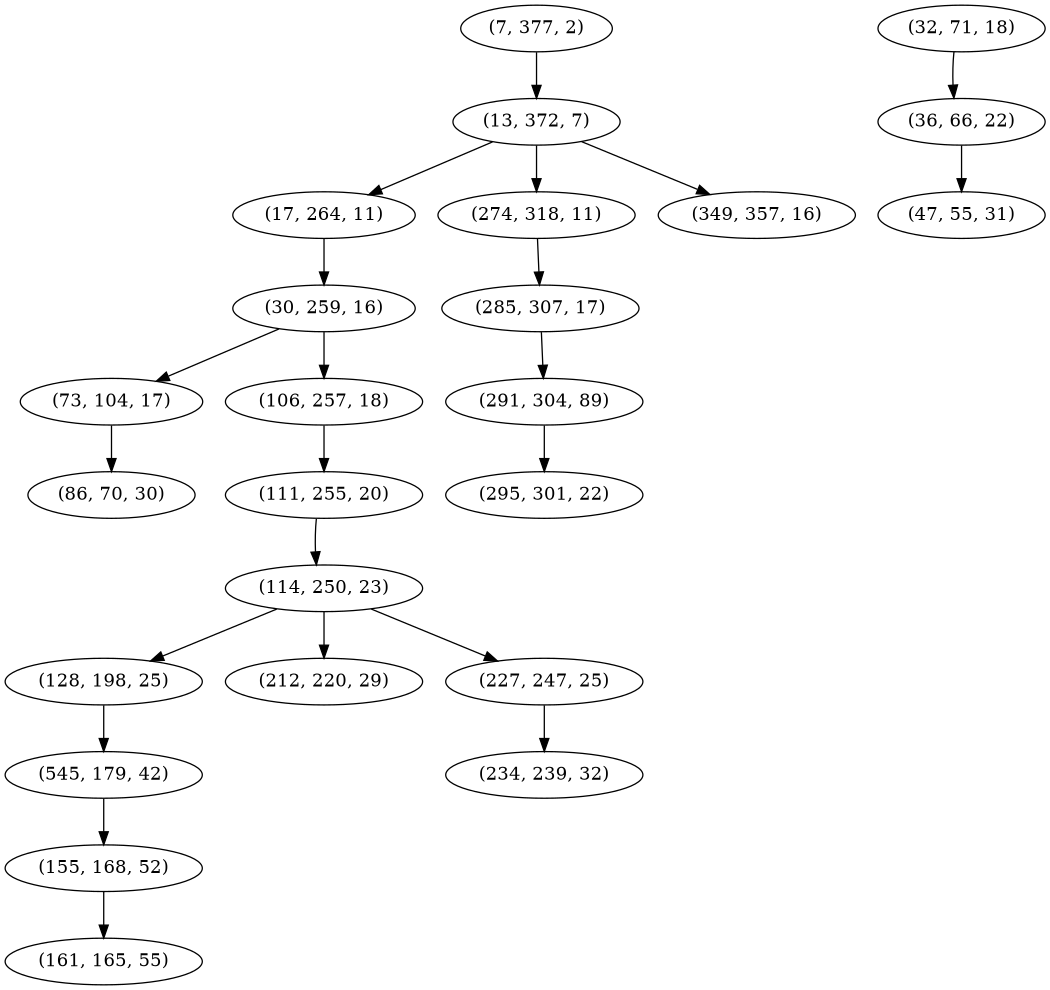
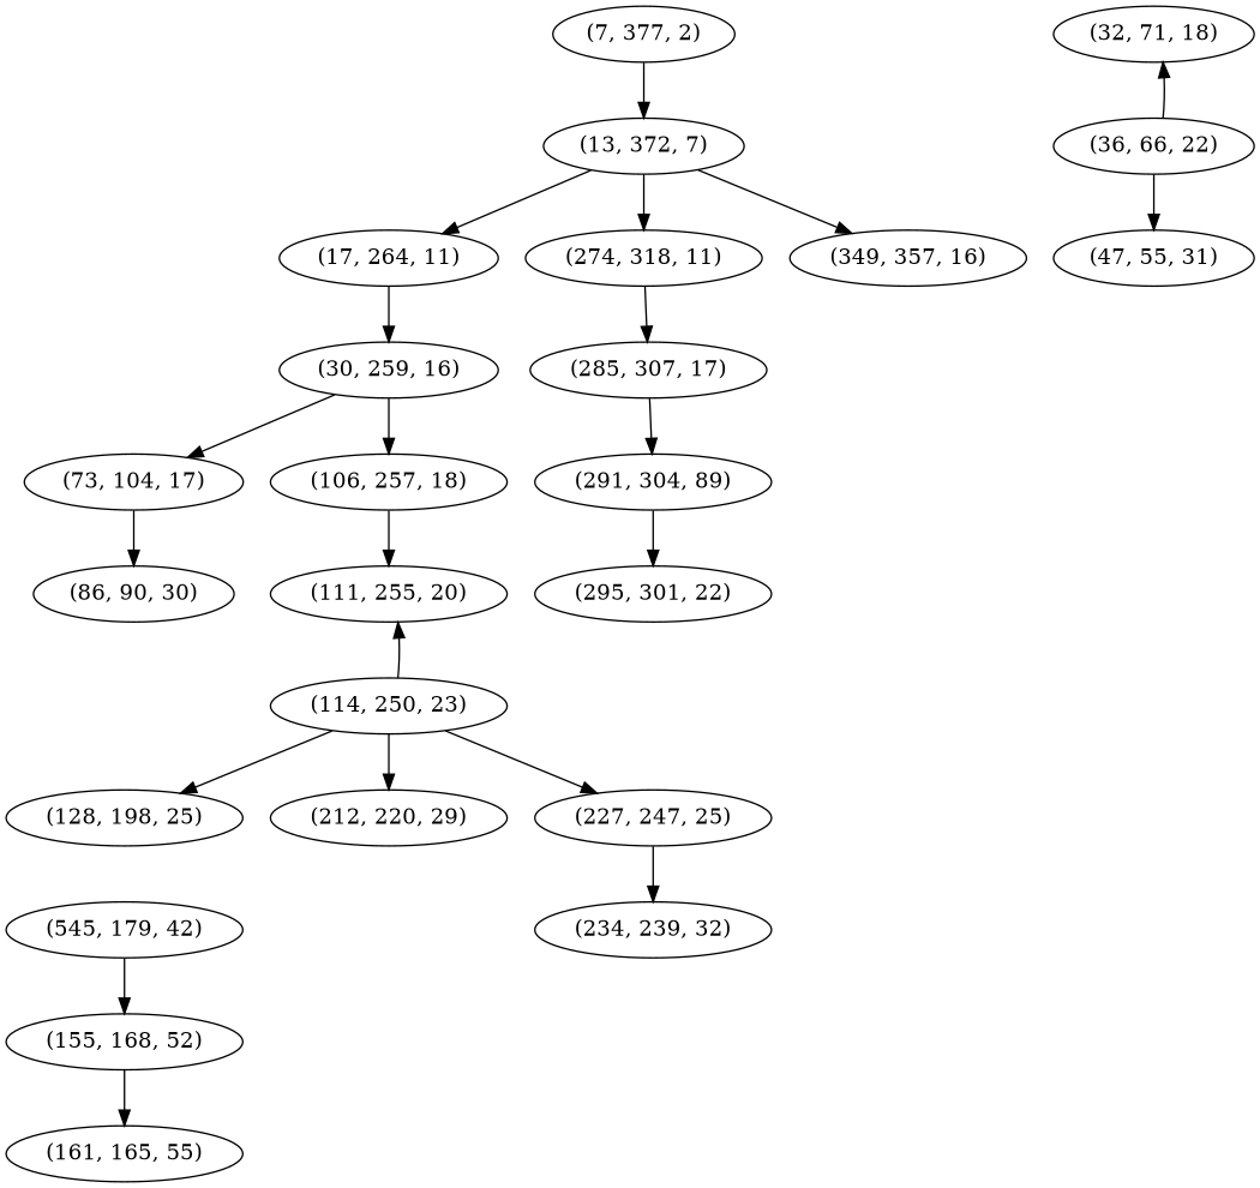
  digraph {
    "(7, 377, 2)"
    "(13, 372, 7)"
    "(17, 264, 11)"
    "(274, 318, 11)"
    "(349, 357, 16)"
    "(30, 259, 16)"
    "(285, 307, 17)"
    "(73, 104, 17)"
    "(106, 257, 18)"
    "(32, 71, 18)"
    "(36, 66, 22)"
-   "(86, 90, 30)" [label="(86, 70, 30)"]
+   "(86, 90, 30)"
    "(111, 255, 20)"
    "(47, 55, 31)"
    "(114, 250, 23)"
    "(128, 198, 25)"
    "(212, 220, 29)"
    "(227, 247, 25)"
    n19 [label="(545, 179, 42)"]
    "(234, 239, 32)"
    "(155, 168, 52)"
    "(161, 165, 55)"
    n23 [label="(291, 304, 89)"]
    "(295, 301, 22)"
    "(7, 377, 2)" -> "(13, 372, 7)"
    "(13, 372, 7)" -> "(17, 264, 11)"
    "(13, 372, 7)" -> "(274, 318, 11)"
    "(13, 372, 7)" -> "(349, 357, 16)"
    "(17, 264, 11)" -> "(30, 259, 16)"
    "(274, 318, 11)" -> "(285, 307, 17)"
    "(30, 259, 16)" -> "(73, 104, 17)"
    "(30, 259, 16)" -> "(106, 257, 18)"
    "(285, 307, 17)" -> n23
    "(73, 104, 17)" -> "(86, 90, 30)"
    "(106, 257, 18)" -> "(111, 255, 20)"
-   "(32, 71, 18)" -> "(36, 66, 22)"
+   "(36, 66, 22)" -> "(32, 71, 18)"
    "(36, 66, 22)" -> "(47, 55, 31)"
-   "(111, 255, 20)" -> "(114, 250, 23)"
+   "(114, 250, 23)" -> "(111, 255, 20)"
    "(114, 250, 23)" -> "(128, 198, 25)"
    "(114, 250, 23)" -> "(212, 220, 29)"
    "(114, 250, 23)" -> "(227, 247, 25)"
-   "(128, 198, 25)" -> n19
    "(227, 247, 25)" -> "(234, 239, 32)"
    n19 -> "(155, 168, 52)"
    "(155, 168, 52)" -> "(161, 165, 55)"
    n23 -> "(295, 301, 22)"
  }
